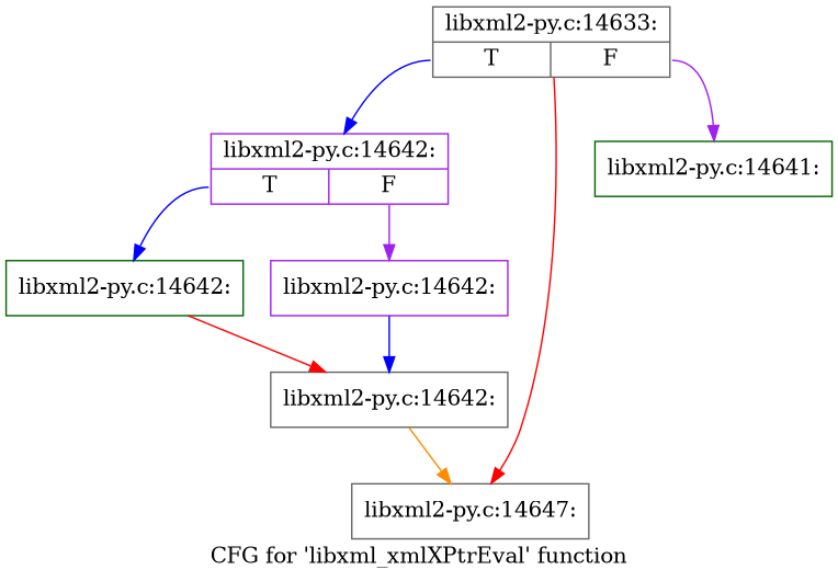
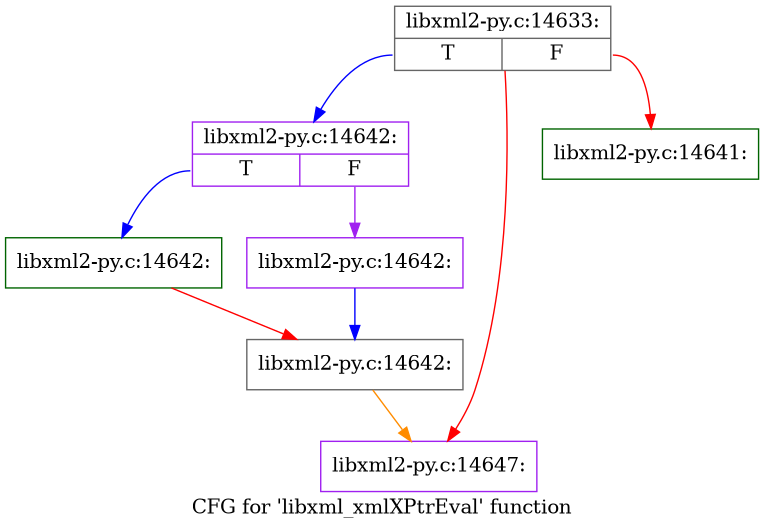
  digraph {
    label="CFG for 'libxml_xmlXPtrEval' function"
    node [color=purple shape=record]
    edge [color=blue]
    n1 [color=gray40 label="{libxml2-py.c:14633:|{<s0>T|<s1>F}}"]
    n2 [label="{libxml2-py.c:14642:|{<s0>T|<s1>F}}"]
    n3 [color=darkgreen label="{libxml2-py.c:14641:}"]
-   n4 [color=gray40 label="{libxml2-py.c:14647:}"]
+   n4 [label="{libxml2-py.c:14647:}"]
    n5 [color=darkgreen label="{libxml2-py.c:14642:}"]
    n6 [label="{libxml2-py.c:14642:}"]
    n7 [color=gray40 label="{libxml2-py.c:14642:}"]
    n1 -> n2 [tailport=s0]
-   n1 -> n3 [color=purple tailport=s1]
+   n1 -> n3 [color=red tailport=s1]
    n1 -> n4 [color=red]
    n2 -> n5 [tailport=s0]
    n2 -> n6 [color=purple tailport=s1]
    n5 -> n7 [color=red]
    n6 -> n7
    n7 -> n4 [color=darkorange]
  }
